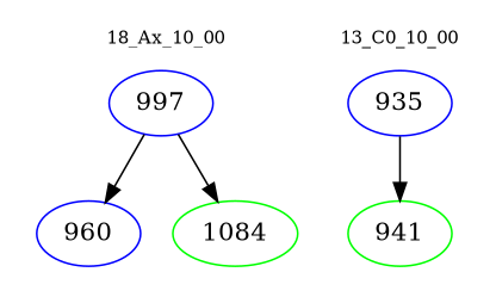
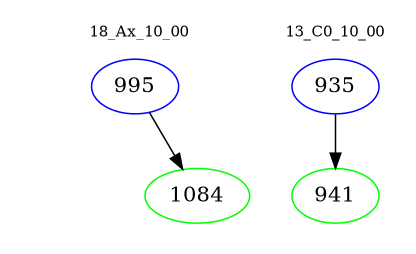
  digraph {
    node [color=blue]
    edge [color=black]
-   n1 [label=997]
-   n2 [label=960]
+   n1 [label=995]
    n3 [color=green label=1084]
    n4 [label=935]
    n5 [color=green label=941]
    subgraph cluster_1 {
      color=white
      fontsize=10
      label="18_Ax_10_00"
      n1
-     n2
      n3
    }
    subgraph cluster_2 {
      color=white
      fontsize=10
      label="13_C0_10_00"
      n4
      n5
    }
-   n1 -> n2
    n1 -> n3
    n4 -> n5
  }
